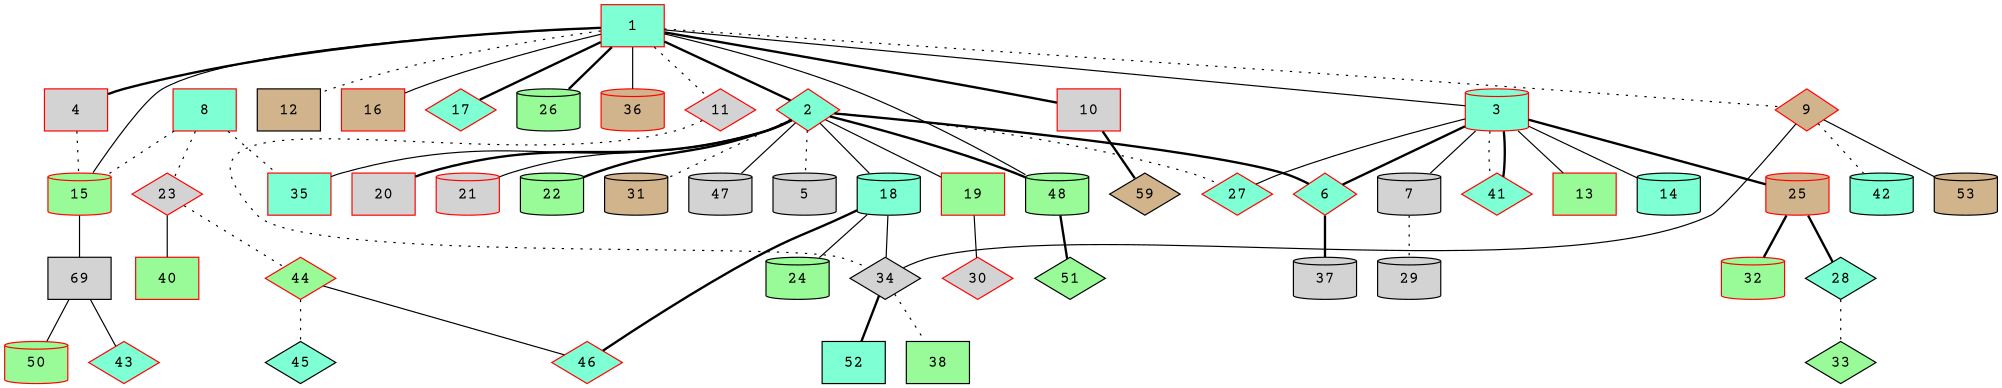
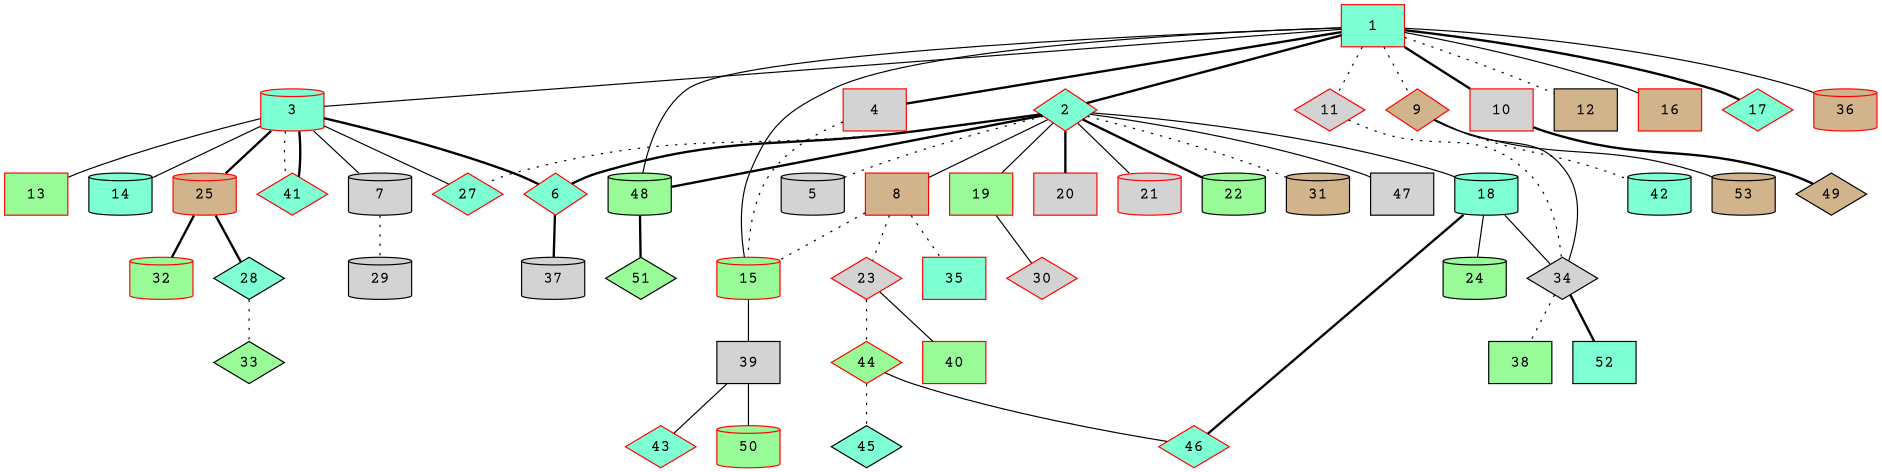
  graph {
    fontname="Courier Prime"
    node [color=red fillcolor=aquamarine fontname="Courier Prime" shape=cylinder style=filled]
    edge [fontname="Courier Prime" style=solid]
    1 [shape=box]
    2 [shape=diamond]
    3
    4 [fillcolor=lightgrey shape=box]
    9 [fillcolor=tan shape=diamond]
    10 [fillcolor=lightgrey shape=box]
    11 [fillcolor=lightgrey shape=diamond]
    12 [color=black fillcolor=tan shape=box]
    15 [fillcolor=palegreen]
    16 [fillcolor=tan shape=box]
    17 [shape=diamond]
-   26 [color=black fillcolor=palegreen]
    36 [fillcolor=tan]
    48 [color=black fillcolor=palegreen]
    5 [color=black fillcolor=lightgrey]
    6 [shape=diamond]
-   8 [shape=box]
+   8 [fillcolor=tan shape=box]
    18 [color=black]
    19 [fillcolor=palegreen shape=box]
    20 [fillcolor=lightgrey shape=box]
    21 [fillcolor=lightgrey]
    22 [color=black fillcolor=palegreen]
    27 [shape=diamond]
    31 [color=black fillcolor=tan]
-   47 [color=black fillcolor=lightgrey]
+   47 [color=black fillcolor=lightgrey shape=box]
    7 [color=black fillcolor=lightgrey]
    13 [fillcolor=palegreen shape=box]
    14 [color=black]
    25 [fillcolor=tan]
    41 [shape=diamond]
    34 [color=black fillcolor=lightgrey shape=diamond]
    42 [color=black]
    53 [color=black fillcolor=tan]
-   49 [color=black fillcolor=tan shape=diamond label=59]
-   39 [color=black fillcolor=lightgrey shape=box label=69]
+   49 [color=black fillcolor=tan shape=diamond]
+   39 [color=black fillcolor=lightgrey shape=box]
    51 [color=black fillcolor=palegreen shape=diamond]
    37 [color=black fillcolor=lightgrey]
    23 [fillcolor=lightgrey shape=diamond]
    35 [shape=box]
    24 [color=black fillcolor=palegreen]
    46 [shape=diamond]
    30 [fillcolor=lightgrey shape=diamond]
    29 [color=black fillcolor=lightgrey]
    28 [color=black shape=diamond]
    32 [fillcolor=palegreen]
    40 [fillcolor=palegreen shape=box]
    44 [fillcolor=palegreen shape=diamond]
    38 [color=black fillcolor=palegreen shape=box]
    52 [color=black shape=box]
    43 [shape=diamond]
    50 [fillcolor=palegreen]
    45 [color=black shape=diamond]
    33 [color=black fillcolor=palegreen shape=diamond]
    1 -- 2 [style=bold]
    1 -- 3
    1 -- 4 [style=bold]
    1 -- 9 [style=dotted]
    1 -- 10 [style=bold]
    1 -- 11 [style=dotted]
    1 -- 12 [style=dotted]
    1 -- 15
    1 -- 16
    1 -- 17 [style=bold]
-   1 -- 26 [style=bold]
    1 -- 36
    1 -- 48
    2 -- 48 [style=bold]
    2 -- 5 [style=dotted]
    2 -- 6 [style=bold]
-   2 -- 35
+   2 -- 8
    2 -- 18
    2 -- 19
    2 -- 20 [style=bold]
    2 -- 21
    2 -- 22 [style=bold]
    2 -- 27 [style=dotted]
    2 -- 31 [style=dotted]
    2 -- 47
    3 -- 6 [style=bold]
    3 -- 27
    3 -- 7
    3 -- 13
    3 -- 14
    3 -- 25 [style=bold]
    3 -- 41 [style=dotted]
    3 -- 41 [style=bold]
    4 -- 15 [style=dotted]
    9 -- 34
    9 -- 42 [style=dotted]
    9 -- 53
    10 -- 49 [style=bold]
    11 -- 34 [style=dotted]
    15 -- 39
    48 -- 51 [style=bold]
    6 -- 37 [style=bold]
    8 -- 15 [style=dotted]
    8 -- 23 [style=dotted]
    8 -- 35 [style=dotted]
    18 -- 34
    18 -- 24
    18 -- 46 [style=bold]
    19 -- 30
    7 -- 29 [style=dotted]
    25 -- 28 [style=bold]
    25 -- 32 [style=bold]
    34 -- 38 [style=dotted]
    34 -- 52 [style=bold]
    39 -- 43
    39 -- 50
    23 -- 40
    23 -- 44 [style=dotted]
    28 -- 33 [style=dotted]
    44 -- 46
    44 -- 45 [style=dotted]
  }
